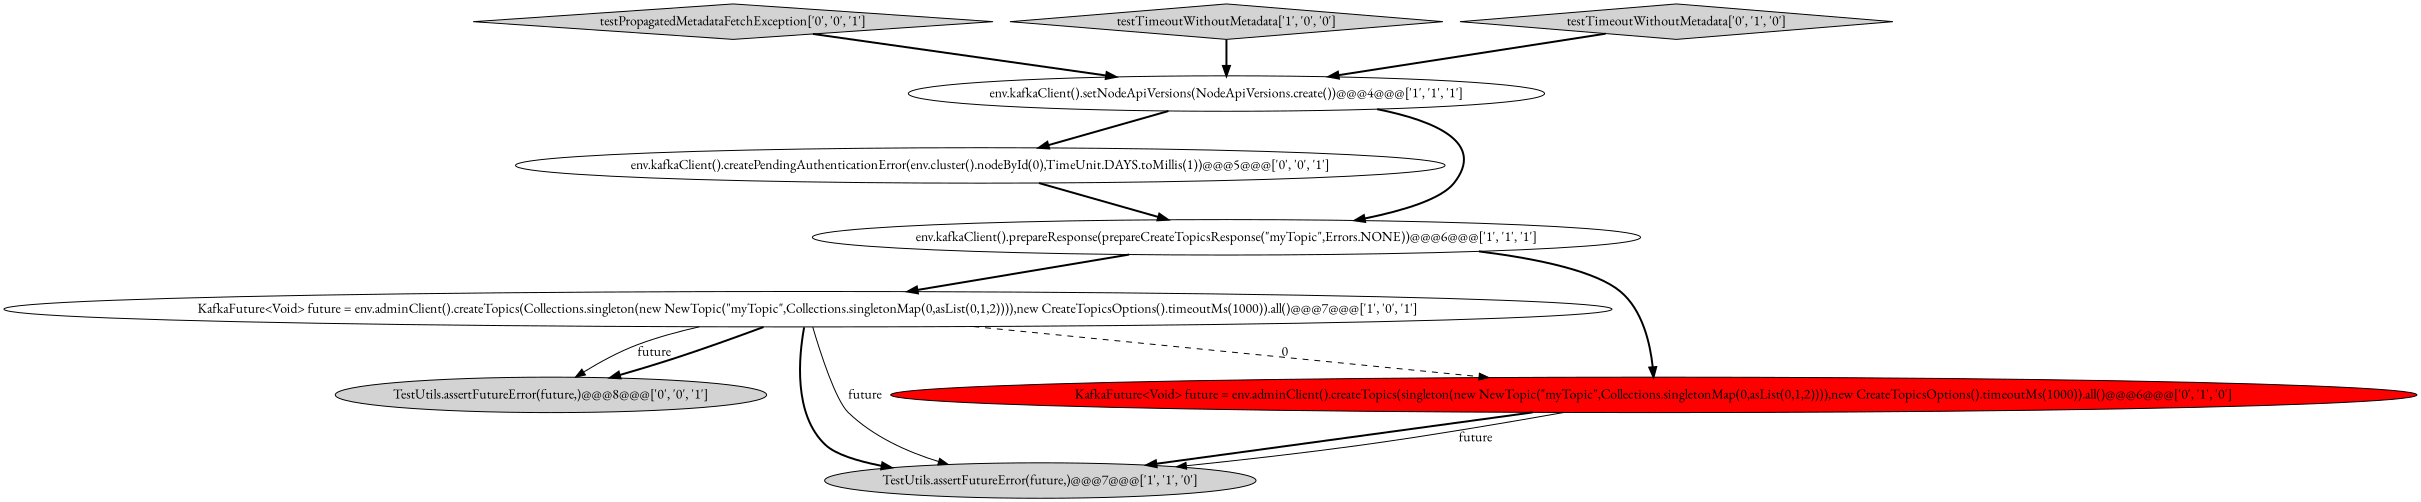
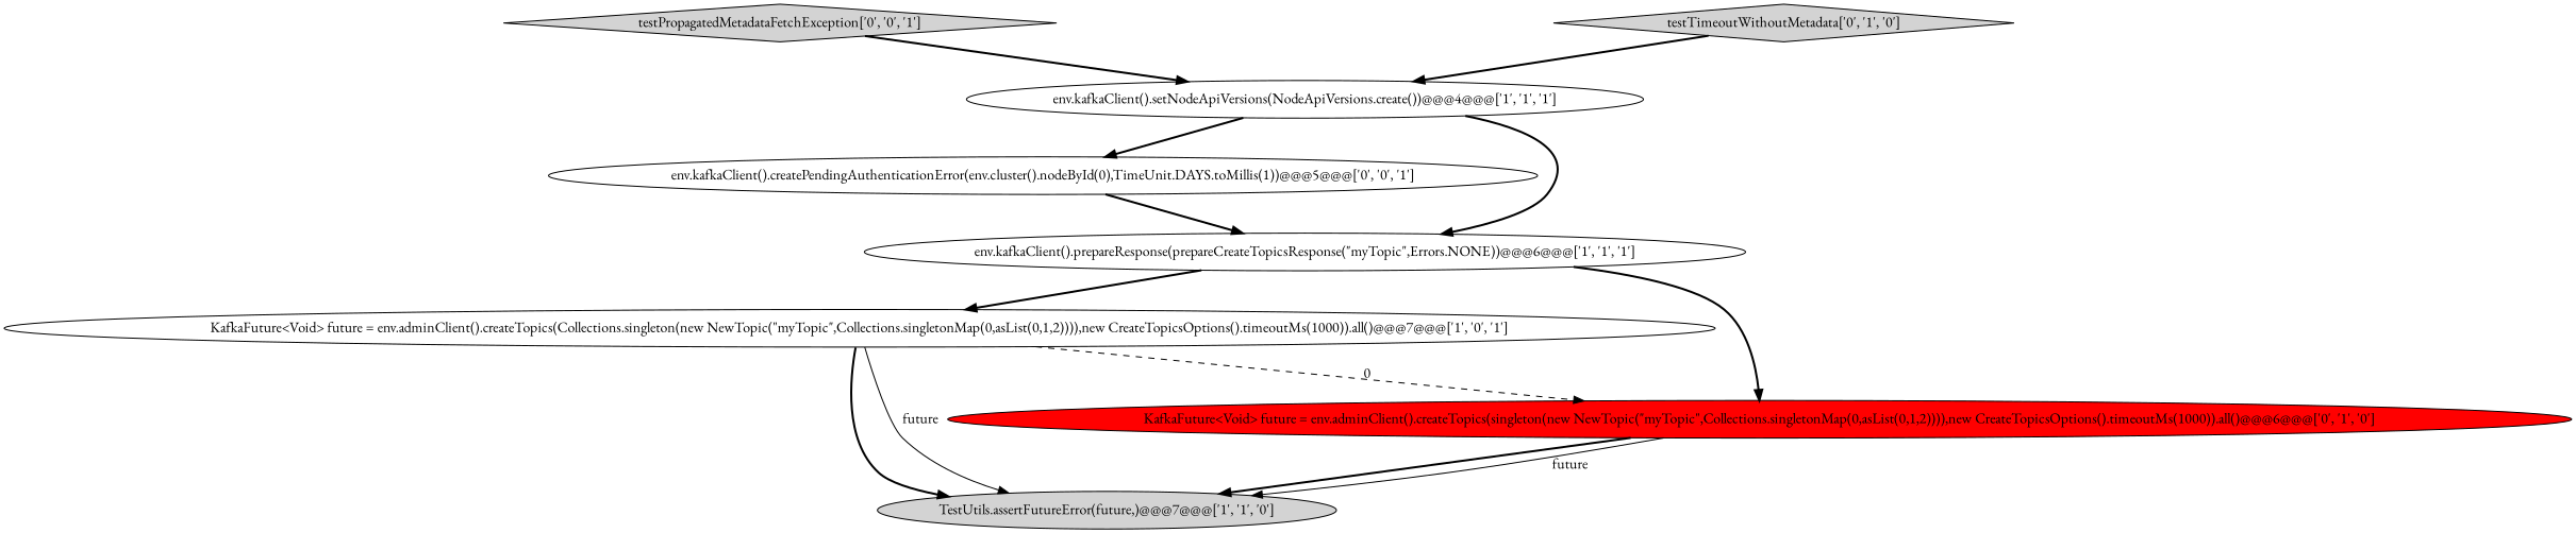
  digraph {
    fontname="EB Garamond"
    node [fillcolor=lightgray fontname="EB Garamond" shape=ellipse style=filled]
    edge [fontname="EB Garamond" style=bold]
-   n1 [label="TestUtils.assertFutureError(future,)@@@8@@@['0', '0', '1']"]
    n2 [label="TestUtils.assertFutureError(future,)@@@7@@@['1', '1', '0']"]
    n3 [fillcolor=white label="KafkaFuture<Void> future = env.adminClient().createTopics(Collections.singleton(new NewTopic(\"myTopic\",Collections.singletonMap(0,asList(0,1,2)))),new CreateTopicsOptions().timeoutMs(1000)).all()@@@7@@@['1', '0', '1']"]
    n4 [fillcolor=red label="KafkaFuture<Void> future = env.adminClient().createTopics(singleton(new NewTopic(\"myTopic\",Collections.singletonMap(0,asList(0,1,2)))),new CreateTopicsOptions().timeoutMs(1000)).all()@@@6@@@['0', '1', '0']"]
    n5 [label="testPropagatedMetadataFetchException['0', '0', '1']" shape=diamond]
    n6 [fillcolor=white label="env.kafkaClient().setNodeApiVersions(NodeApiVersions.create())@@@4@@@['1', '1', '1']"]
    n7 [fillcolor=white label="env.kafkaClient().createPendingAuthenticationError(env.cluster().nodeById(0),TimeUnit.DAYS.toMillis(1))@@@5@@@['0', '0', '1']"]
    n8 [fillcolor=white label="env.kafkaClient().prepareResponse(prepareCreateTopicsResponse(\"myTopic\",Errors.NONE))@@@6@@@['1', '1', '1']"]
-   n9 [label="testTimeoutWithoutMetadata['1', '0', '0']" shape=diamond]
    n10 [label="testTimeoutWithoutMetadata['0', '1', '0']" shape=diamond]
-   n3 -> n1 [label=future style=solid]
-   n3 -> n1
    n3 -> n2
    n3 -> n2 [label=future style=solid]
    n3 -> n4 [label=0 style=dashed]
    n4 -> n2
    n4 -> n2 [label=future style=solid]
    n5 -> n6
    n6 -> n7
    n6 -> n8
    n7 -> n8
    n8 -> n3
    n8 -> n4
-   n9 -> n6
    n10 -> n6
  }
